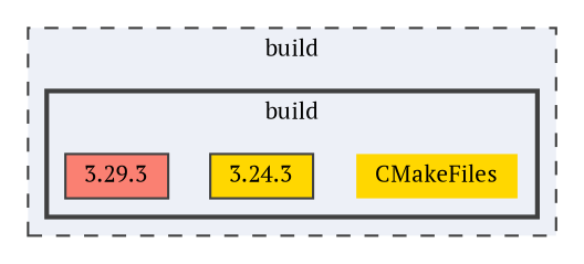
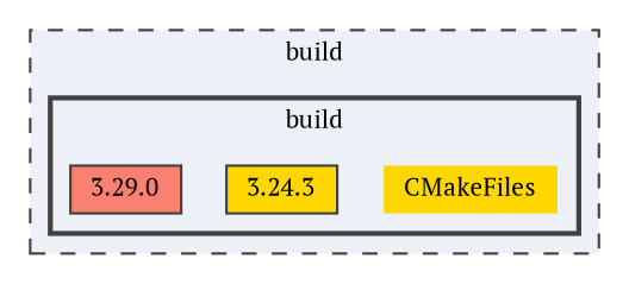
  digraph {
    compound=true
    fontname="PT Serif"
    node [fontname="PT Serif" fontsize=10 shape=box style=filled fillcolor=gold color=grey25]
    n1 [height=0.2 label=CMakeFiles shape=plaintext width=0.4 color=""]
    n2 [height=0.2 label="3.24.3" width=0.4]
-   n3 [fillcolor=salmon height=0.2 label="3.29.3" width=0.4]
+   n3 [fillcolor=salmon height=0.2 label="3.29.0" width=0.4]
    subgraph cluster_1 {
      bgcolor="#edf0f7"
      fontsize=10
      label=build
      pencolor=grey25
      style="filled,dashed"
      subgraph cluster_2 {
        bgcolor="#edf0f7"
        fontsize=10
        pencolor=grey25
        style="filled,bold"
        n1
        n2
        n3
      }
    }
  }
